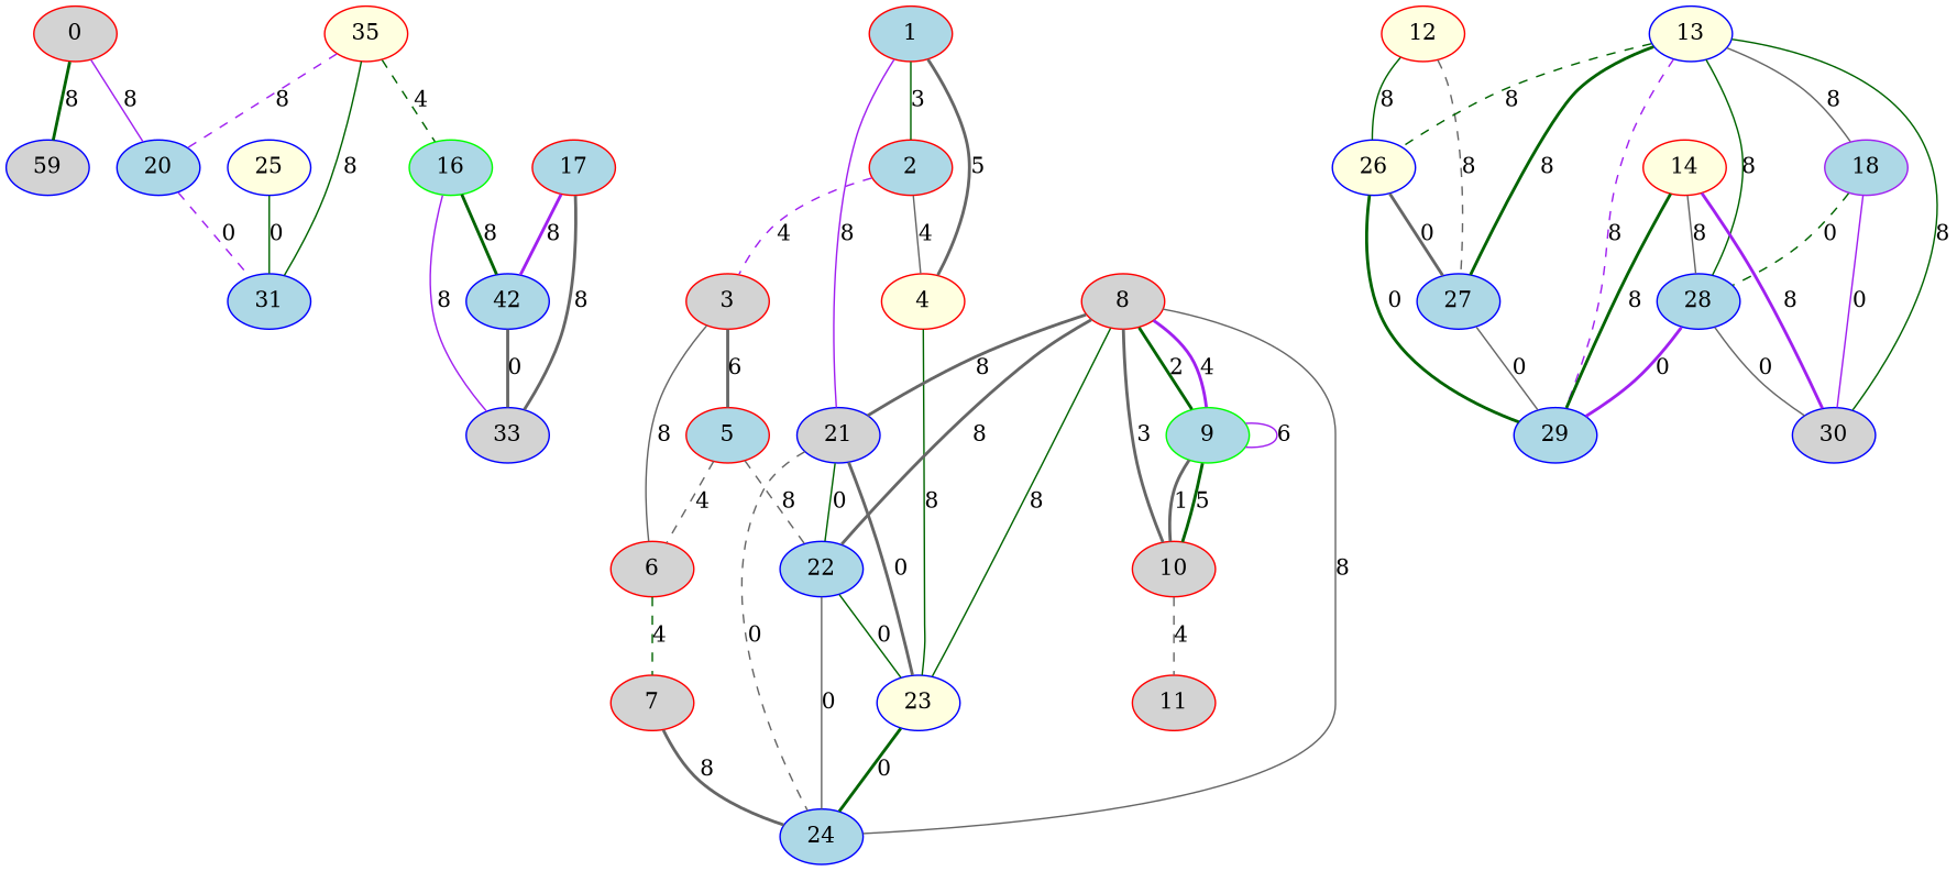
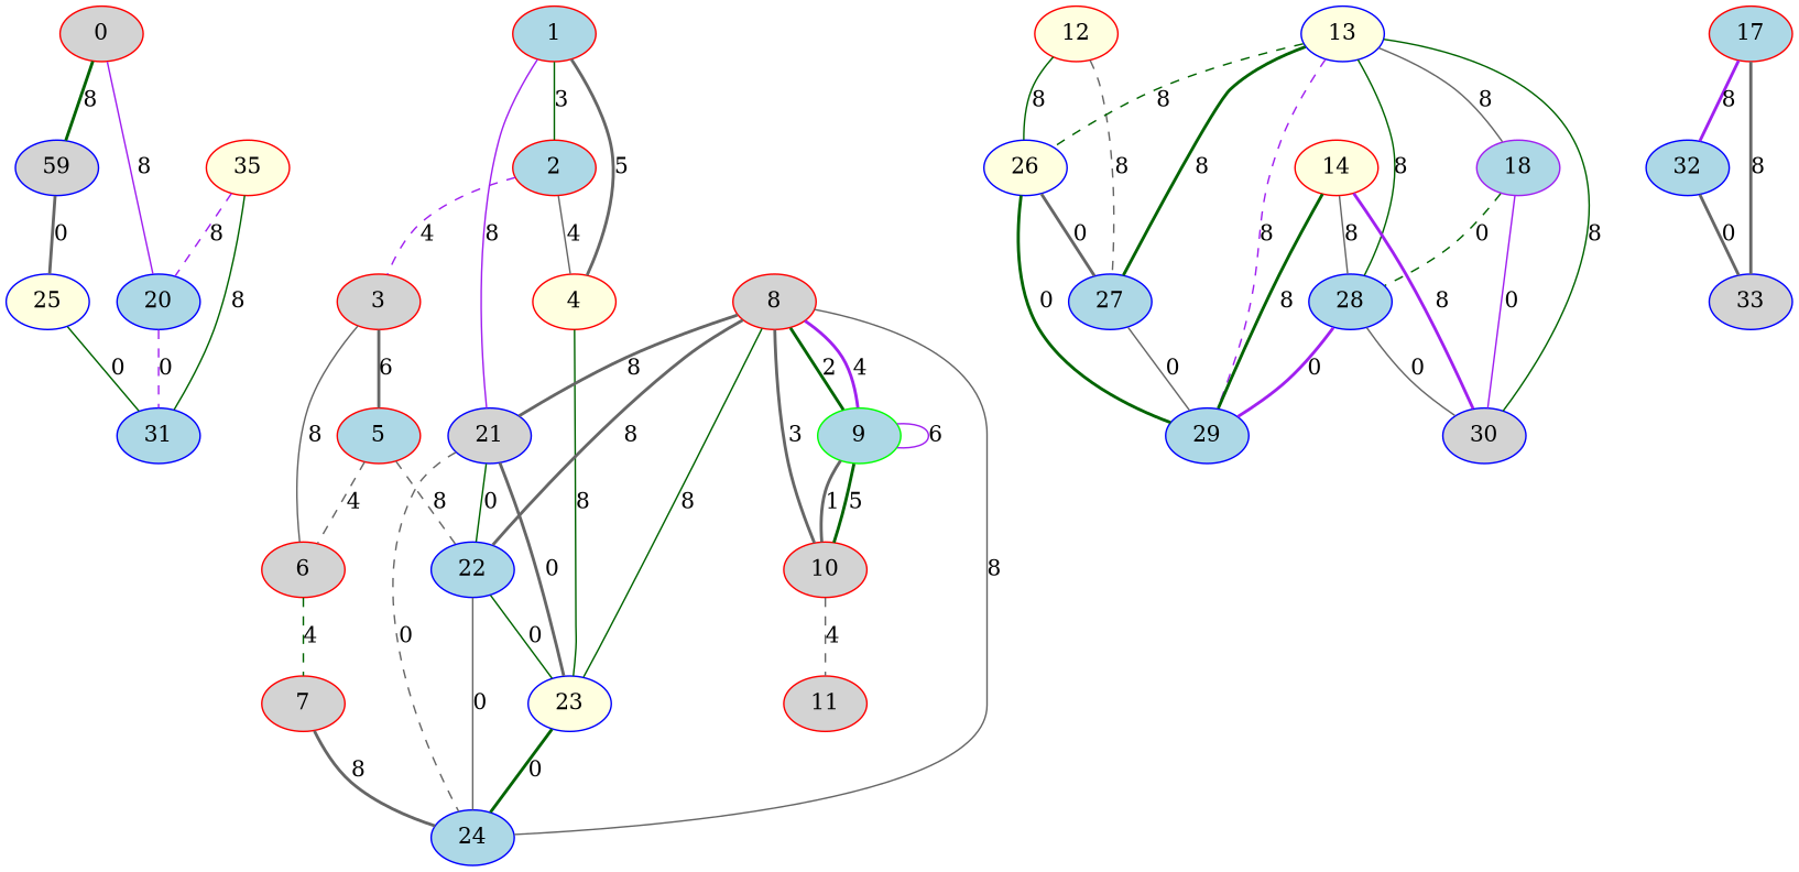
  graph {
    node [color=blue fillcolor=lightblue style=filled weight=1]
    edge [color=gray40 style=bold]
    0 [color=red fillcolor=lightgrey]
    n2 [fillcolor=lightgrey label=59 weight=3]
    20 [weight=3]
    25 [fillcolor=lightyellow weight=3]
    31 [weight=3]
    1 [color=red]
    2 [color=red]
    4 [color=red fillcolor=lightyellow]
    21 [fillcolor=lightgrey weight=3]
    3 [color=red fillcolor=lightgrey]
    23 [fillcolor=lightyellow weight=3]
    22 [weight=3]
    24 [weight=3]
    5 [color=red]
    6 [color=red fillcolor=lightgrey]
    7 [color=red fillcolor=lightgrey]
    8 [color=red fillcolor=lightgrey]
    9 [color=green weight=2]
    10 [color=red fillcolor=lightgrey]
    11 [color=red fillcolor=lightgrey]
    12 [color=red fillcolor=lightyellow]
    26 [fillcolor=lightyellow weight=3]
    27 [weight=3]
    29 [weight=3]
    13 [fillcolor=lightyellow]
    18 [color=purple weight=4]
    28 [weight=3]
    30 [fillcolor=lightgrey weight=3]
    14 [color=red fillcolor=lightyellow]
    n30 [color=red fillcolor=lightyellow label=35]
-   16 [color=green weight=2]
-   32 [weight=3 label=42]
+   32 [weight=3]
    33 [fillcolor=lightgrey weight=3]
    17 [color=red]
    0 -- n2 [color=darkgreen label=8]
    0 -- 20 [color=purple label=8 style=solid]
+   n2 -- 25 [label=0]
    20 -- 31 [color=purple label=0 style=dashed]
    25 -- 31 [color=darkgreen label=0 style=solid]
    1 -- 2 [color=darkgreen label=3 style=solid]
    1 -- 4 [label=5]
    1 -- 21 [color=purple label=8 style=solid]
    2 -- 4 [label=4 style=solid]
    2 -- 3 [color=purple label=4 style=dashed]
    4 -- 23 [color=darkgreen label=8 style=solid]
    21 -- 23 [label=0]
    21 -- 22 [color=darkgreen label=0 style=solid]
    21 -- 24 [label=0 style=dashed]
    3 -- 5 [label=6]
    3 -- 6 [label=8 style=solid]
    23 -- 24 [color=darkgreen label=0]
    22 -- 23 [color=darkgreen label=0 style=solid]
    22 -- 24 [label=0 style=solid]
    5 -- 22 [label=8 style=dashed]
    5 -- 6 [label=4 style=dashed]
    6 -- 7 [color=darkgreen label=4 style=dashed]
    7 -- 24 [label=8]
    8 -- 21 [label=8]
    8 -- 23 [color=darkgreen label=8 style=solid]
    8 -- 22 [label=8]
    8 -- 24 [label=8 style=solid]
    8 -- 9 [color=darkgreen label=2]
    8 -- 9 [color=purple label=4]
    8 -- 10 [label=3]
    9 -- 9 [color=purple label=6 style=solid]
    9 -- 10 [color=darkgreen label=5]
    9 -- 10 [label=1]
    10 -- 11 [label=4 style=dashed]
    12 -- 26 [color=darkgreen label=8 style=solid]
    12 -- 27 [label=8 style=dashed]
    26 -- 27 [label=0]
    26 -- 29 [color=darkgreen label=0]
    27 -- 29 [label=0 style=solid]
    13 -- 26 [color=darkgreen label=8 style=dashed]
    13 -- 27 [color=darkgreen label=8]
    13 -- 29 [color=purple label=8 style=dashed]
    13 -- 18 [label=8 style=solid]
    13 -- 28 [color=darkgreen label=8 style=solid]
    13 -- 30 [color=darkgreen label=8 style=solid]
    18 -- 28 [color=darkgreen label=0 style=dashed]
    18 -- 30 [color=purple label=0 style=solid]
    28 -- 29 [color=purple label=0]
    28 -- 30 [label=0 style=solid]
    14 -- 29 [color=darkgreen label=8]
    14 -- 28 [label=8 style=solid]
    14 -- 30 [color=purple label=8]
    n30 -- 20 [color=purple label=8 style=dashed]
    n30 -- 31 [color=darkgreen label=8 style=solid]
-   n30 -- 16 [color=darkgreen label=4 style=dashed]
-   16 -- 32 [color=darkgreen label=8]
-   16 -- 33 [color=purple label=8 style=solid]
    32 -- 33 [label=0]
    17 -- 32 [color=purple label=8]
    17 -- 33 [label=8]
  }
